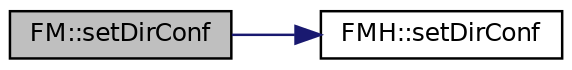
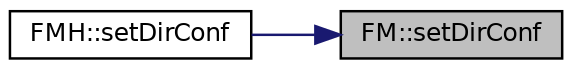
  digraph {
    rankdir=LR
    node [color=black fontname=Helvetica fontsize=10 shape=record style=filled]
    n1 [fillcolor=grey75 fontcolor=black height=0.2 label="FM::setDirConf" width=0.4]
    n2 [fillcolor=white height=0.2 label="FMH::setDirConf" width=0.4]
-   n1 -> n2 [color=midnightblue fontname=Helvetica fontsize=10 labelfontname=Helvetica labelfontsize=10 style=solid]
+   n2 -> n1 [color=midnightblue fontname=Helvetica fontsize=10 labelfontname=Helvetica labelfontsize=10 style=solid]
  }
